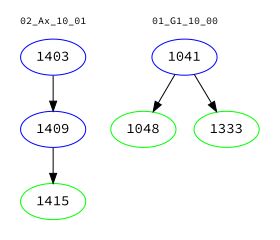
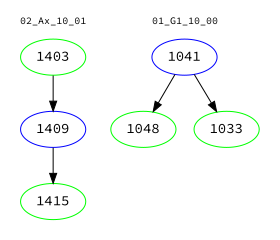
  digraph {
    fontname="Source Code Pro"
    node [color=green fontname="Source Code Pro"]
    edge [color=black fontname="Source Code Pro"]
-   n1 [color=blue label=1403]
+   n1 [label=1403]
    n2 [color=blue label=1409]
    n3 [label=1415]
    n4 [label=1048]
    n5 [color=blue label=1041]
-   n6 [label=1333]
+   n6 [label=1033]
    subgraph cluster_1 {
      color=white
      fontsize=10
      label="02_Ax_10_01"
      n1
      n2
      n3
    }
    subgraph cluster_2 {
      color=white
      fontsize=10
      label="01_G1_10_00"
      n4
      n5
      n6
    }
    n1 -> n2
    n2 -> n3
    n5 -> n4
    n5 -> n6
  }
